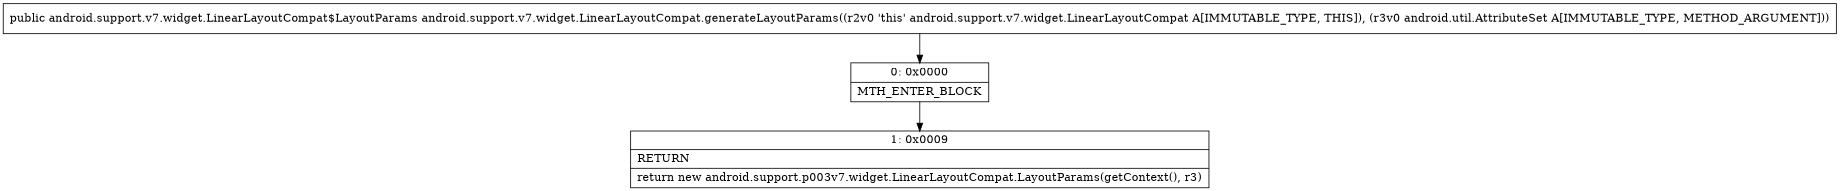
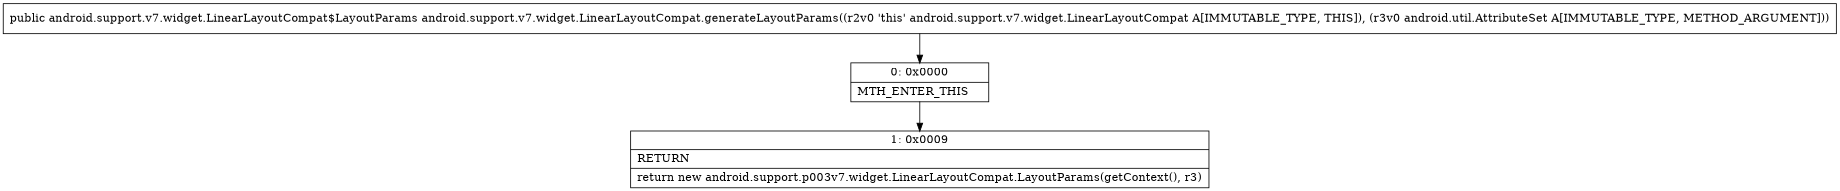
  digraph {
    node [shape=record]
-   n1 [label="{0\:\ 0x0000|MTH_ENTER_BLOCK\l}"]
+   n1 [label="{0\:\ 0x0000|MTH_ENTER_THIS\l}"]
    n2 [label="{1\:\ 0x0009|RETURN\l|return new android.support.p003v7.widget.LinearLayoutCompat.LayoutParams(getContext(), r3)\l}"]
    n3 [label="{public android.support.v7.widget.LinearLayoutCompat$LayoutParams android.support.v7.widget.LinearLayoutCompat.generateLayoutParams((r2v0 'this' android.support.v7.widget.LinearLayoutCompat A[IMMUTABLE_TYPE, THIS]), (r3v0 android.util.AttributeSet A[IMMUTABLE_TYPE, METHOD_ARGUMENT])) }"]
    n1 -> n2
    n3 -> n1
  }
